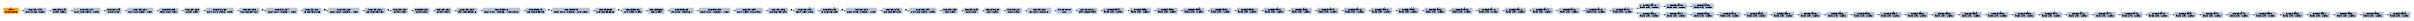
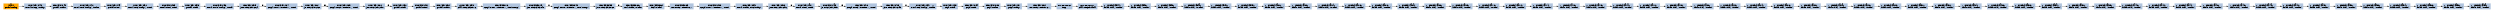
  digraph {
    rankdir=LR
    node [color=lightsteelblue fillcolor=lightsteelblue shape=rectangle style=filled]
    edge [color="#000000"]
    n1 [color=lightgrey fillcolor=orange label="start\npushl %ebp"]
    n2 [label="0x67397249\nmovl %esp, %ebp"]
    n3 [label="0x6739724b\npushl %ebx"]
    n4 [label="0x6739724c\nmovl 0x8(%ebp), %ebx"]
    n5 [label="0x6739724f\npushl %esi"]
    n6 [label="0x67397250\nmovl 0xc(%ebp), %esi"]
    n7 [label="0x67397253\ntestl %esi, %esi"]
    n8 [label="0x67397255\npushl %edi"]
    n9 [label="0x67397256\nmovl 0x10(%ebp), %edi"]
    n10 [label="0x67397259\njne 0x67397264"]
    n11 [label="0x67397264\ncmpl $0x1<UINT8>, %esi"]
    n12 [label="0x67397267\nje 0x6739726e"]
    n13 [label="0x67397269\ncmpl $0x2<UINT8>, %esi"]
    n14 [label="0x6739726c\njne 0x67397290"]
    n15 [label="0x67397290\npushl %edi"]
    n16 [label="0x67397291\npushl %esi"]
    n17 [label="0x67397292\npushl %ebx"]
    n18 [label="0x67397293\ncall 0x67393816"]
    n19 [label="0x67393816\ncmpl $0x1<UINT8>, 0x8(%esp)"]
    n20 [label="0x6739381b\njne 0x6739384e"]
    n21 [label="0x6739384e\ncmpl $0x0<UINT8>, 0x8(%esp)"]
    n22 [label="0x67393853\njne 0x67393860"]
    n23 [label="0x67393860\nxorl %eax, %eax"]
    n24 [label="0x67393862\nincl %eax"]
    n25 [label="0x67393863\nret $0xc<UINT16>"]
    n26 [label="0x67397298\ncmpl $0x1<UINT8>, %esi"]
    n27 [label="0x6739729b\nmovl %eax, 0xc(%ebp)"]
    n28 [label="0x6739729e\njne 0x673972ac"]
    n29 [label="0x673972ac\ntestl %esi, %esi"]
    n30 [label="0x673972ae\nje 0x673972b5"]
    n31 [label="0x673972b0\ncmpl $0x3<UINT8>, %esi"]
    n32 [label="0x673972b3\njne 0x673972db"]
    n33 [label="0x673972db\nmovl 0xc(%ebp), %eax"]
    n34 [label="0x673972de\npopl %edi"]
    n35 [label="0x673972df\npopl %esi"]
    n36 [label="0x673972e0\npopl %ebx"]
    n37 [label="0x673972e1\npopl %ebp"]
    n38 [label="0x673972e2\nret $0xc<UINT16>"]
    n39 [label="0x7c8000c0\nnop "]
    n40 [label="0x7c8000c1\ncall 0x63d7f9f4"]
    n41 [label="0x63d7f9f4\naddb %al, (%eax)"]
    n42 [label="0x63d7f9f6\naddb %al, (%eax)"]
    n43 [label="0x63d7f9f8\naddb %al, (%eax)"]
    n44 [label="0x63d7f9fa\naddb %al, (%eax)"]
    n45 [label="0x63d7f9fc\naddb %al, (%eax)"]
    n46 [label="0x63d7f9fe\naddb %al, (%eax)"]
    n47 [label="0x63d7fa00\naddb %al, (%eax)"]
    n48 [label="0x63d7fa02\naddb %al, (%eax)"]
    n49 [label="0x63d7fa04\naddb %al, (%eax)"]
    n50 [label="0x63d7fa06\naddb %al, (%eax)"]
    n51 [label="0x63d7fa08\naddb %al, (%eax)"]
    n52 [label="0x63d7fa0a\naddb %al, (%eax)"]
    n53 [label="0x63d7fa0c\naddb %al, (%eax)"]
    n54 [label="0x63d7fa0e\naddb %al, (%eax)"]
    n55 [label="0x63d7fa10\naddb %al, (%eax)"]
    n56 [label="0x63d7fa12\naddb %al, (%eax)"]
    n57 [label="0x63d7fa14\naddb %al, (%eax)"]
    n58 [label="0x63d7fa16\naddb %al, (%eax)"]
    n59 [label="0x63d7fa18\naddb %al, (%eax)"]
    n60 [label="0x63d7fa1a\naddb %al, (%eax)"]
    n61 [label="0x63d7fa1c\naddb %al, (%eax)"]
    n62 [label="0x63d7fa1e\naddb %al, (%eax)"]
    n63 [label="0x63d7fa20\naddb %al, (%eax)"]
    n64 [label="0x63d7fa22\naddb %al, (%eax)"]
    n65 [label="0x63d7fa24\naddb %al, (%eax)"]
    n66 [label="0x63d7fa26\naddb %al, (%eax)"]
    n67 [label="0x63d7fa28\naddb %al, (%eax)"]
    n68 [label="0x63d7fa2a\naddb %al, (%eax)"]
    n69 [label="0x63d7fa2c\naddb %al, (%eax)"]
    n70 [label="0x63d7fa2e\naddb %al, (%eax)"]
    n71 [label="0x63d7fa30\naddb %al, (%eax)"]
    n72 [label="0x63d7fa32\naddb %al, (%eax)"]
    n73 [label="0x63d7fa34\naddb %al, (%eax)"]
    n74 [label="0x63d7fa36\naddb %al, (%eax)"]
    n75 [label="0x63d7fa38\naddb %al, (%eax)"]
    n76 [label="0x63d7fa3a\naddb %al, (%eax)"]
    n77 [label="0x63d7fa3c\naddb %al, (%eax)"]
    n78 [label="0x63d7fa3e\naddb %al, (%eax)"]
    n79 [label="0x63d7fa40\naddb %al, (%eax)"]
    n80 [label="0x63d7fa42\naddb %al, (%eax)"]
    n81 [label="0x63d7fa44\naddb %al, (%eax)"]
    n82 [label="0x63d7fa46\naddb %al, (%eax)"]
    n83 [label="0x63d7fa48\naddb %al, (%eax)"]
    n84 [label="0x63d7fa4a\naddb %al, (%eax)"]
    n85 [label="0x63d7fa4c\naddb %al, (%eax)"]
    n86 [label="0x63d7fa4e\naddb %al, (%eax)"]
    n87 [label="0x63d7fa50\naddb %al, (%eax)"]
    n88 [label="0x63d7fa52\naddb %al, (%eax)"]
    n89 [label="0x63d7fa54\naddb %al, (%eax)"]
    n90 [label="0x63d7fa56\naddb %al, (%eax)"]
    n91 [label="0x63d7fa58\naddb %al, (%eax)"]
    n92 [label="0x63d7fa5a\naddb %al, (%eax)"]
    n1 -> n2
    n2 -> n3
    n3 -> n4
    n4 -> n5
    n5 -> n6
    n6 -> n7
    n7 -> n8
    n8 -> n9
    n9 -> n10
    n10 -> n11 [label=T]
    n11 -> n12
    n12 -> n13 [label=F]
    n13 -> n14
    n14 -> n15 [label=F]
    n15 -> n16
    n16 -> n17
    n17 -> n18
    n18 -> n19
    n19 -> n20
    n20 -> n21 [label=T]
    n21 -> n22
    n22 -> n23 [label=T]
    n23 -> n24
    n24 -> n25
    n25 -> n26
    n26 -> n27
    n27 -> n28
    n28 -> n29 [label=T]
    n29 -> n30
    n30 -> n31 [label=F]
    n31 -> n32
    n32 -> n33 [label=T]
    n33 -> n34
    n34 -> n35
    n35 -> n36
    n36 -> n37
    n37 -> n38
    n38 -> n39
    n39 -> n40
    n40 -> n41
    n41 -> n42
    n42 -> n43
    n43 -> n44
    n44 -> n45
    n45 -> n46
    n46 -> n47
    n47 -> n48
    n48 -> n49
    n49 -> n50
    n50 -> n51
    n51 -> n52
    n52 -> n53
    n53 -> n54
    n54 -> n55
    n55 -> n56
    n56 -> n57
    n57 -> n58
    n58 -> n59
    n59 -> n60
    n60 -> n61
    n61 -> n62
    n62 -> n63
-   n60 -> n64
+   n63 -> n64
    n64 -> n65
    n65 -> n66
    n66 -> n67
    n67 -> n68
    n68 -> n69
    n69 -> n70
    n70 -> n71
    n71 -> n72
    n72 -> n73
    n73 -> n74
    n74 -> n75
    n75 -> n76
    n76 -> n77
    n77 -> n78
    n78 -> n79
    n79 -> n80
    n80 -> n81
    n81 -> n82
    n82 -> n83
    n83 -> n84
    n84 -> n85
    n85 -> n86
    n86 -> n87
    n87 -> n88
    n88 -> n89
    n89 -> n90
    n90 -> n91
    n91 -> n92
  }
